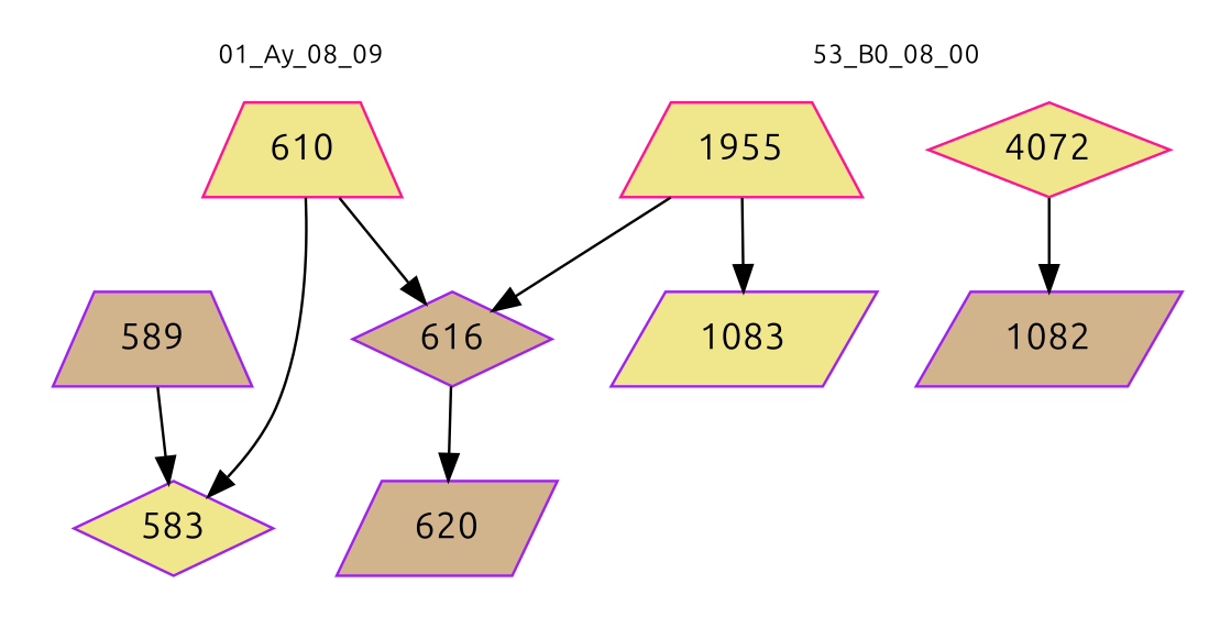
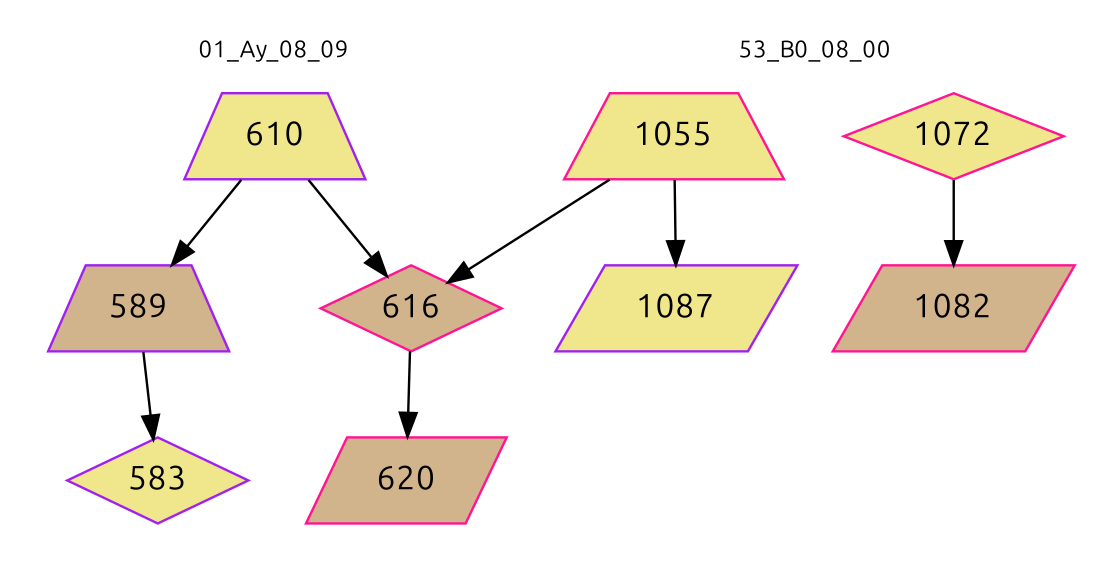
  digraph {
    fontname=Ubuntu
    node [color=purple fillcolor=khaki fontname=Ubuntu shape=trapezium style=filled]
    edge [color=black fontname=Ubuntu]
-   n1 [color=deeppink label=610]
+   n1 [label=610]
    n2 [fillcolor=tan label=589]
-   n3 [fillcolor=tan label=616 shape=diamond]
+   n3 [color=deeppink fillcolor=tan label=616 shape=diamond]
    n4 [label=583 shape=diamond]
-   n5 [fillcolor=tan label=620 shape=parallelogram]
-   n6 [color=deeppink label=1955]
-   n7 [color=deeppink label=4072 shape=diamond]
-   n8 [label=1083 shape=parallelogram]
-   n9 [fillcolor=tan label=1082 shape=parallelogram]
+   n5 [color=deeppink fillcolor=tan label=620 shape=parallelogram]
+   n6 [color=deeppink label=1055]
+   n7 [color=deeppink label=1072 shape=diamond]
+   n8 [label=1087 shape=parallelogram]
+   n9 [color=deeppink fillcolor=tan label=1082 shape=parallelogram]
    subgraph cluster_1 {
      color=white
      fontsize=10
      label="01_Ay_08_09"
      n1
      n2
      n3
      n4
      n5
    }
    subgraph cluster_2 {
      color=white
      fontsize=10
      label="53_B0_08_00"
      n6
      n7
      n8
      n9
    }
-   n1 -> n4
+   n1 -> n2
    n1 -> n3
    n2 -> n4
    n3 -> n5
    n6 -> n3
    n6 -> n8
    n7 -> n9
  }
